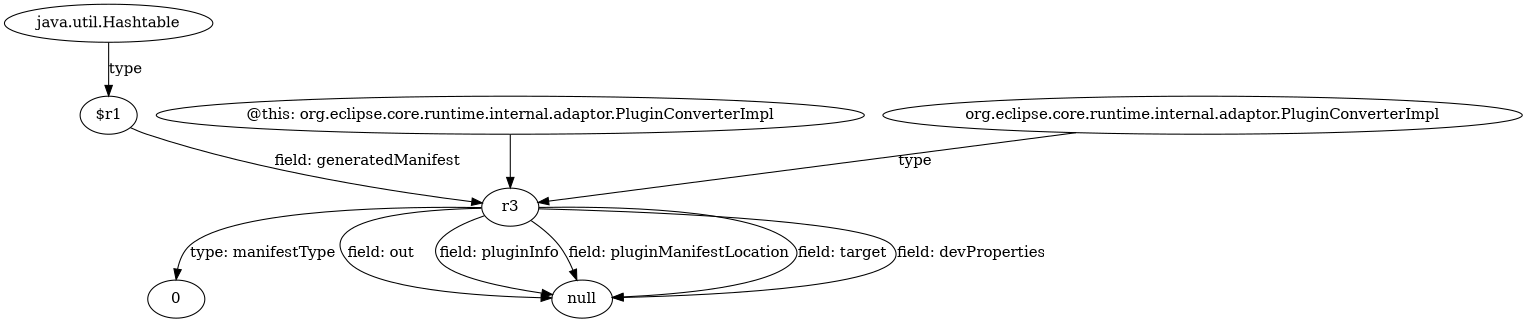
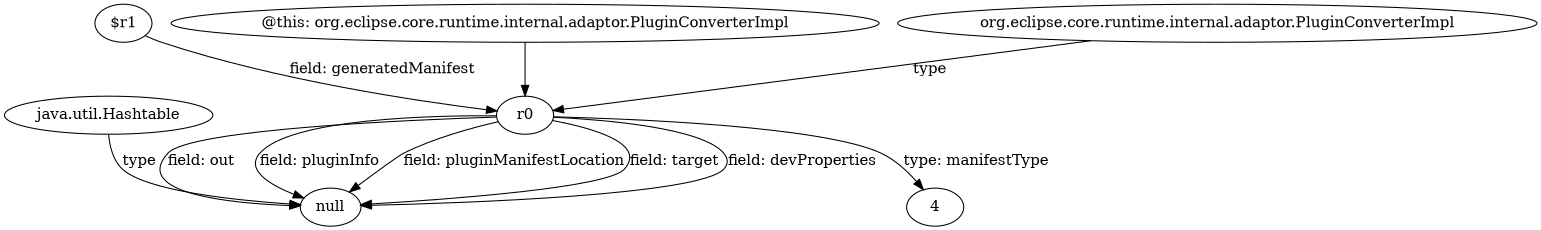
  digraph {
-   n1 [label=r3]
-   n2 [label=0]
+   n1 [label=r0]
+   n2 [label=4]
    n3 [label=null]
    n4 [label="$r1"]
    n5 [label="@this: org.eclipse.core.runtime.internal.adaptor.PluginConverterImpl"]
    n6 [label="org.eclipse.core.runtime.internal.adaptor.PluginConverterImpl"]
    n7 [label="java.util.Hashtable"]
    n1 -> n2 [label="type: manifestType"]
    n1 -> n3 [label="field: out"]
    n1 -> n3 [label="field: pluginInfo"]
    n1 -> n3 [label="field: pluginManifestLocation"]
    n1 -> n3 [label="field: target"]
    n1 -> n3 [label="field: devProperties"]
    n4 -> n1 [label="field: generatedManifest"]
    n5 -> n1
    n6 -> n1 [label=type]
-   n7 -> n4 [label=type]
+   n7 -> n3 [label=type]
  }
